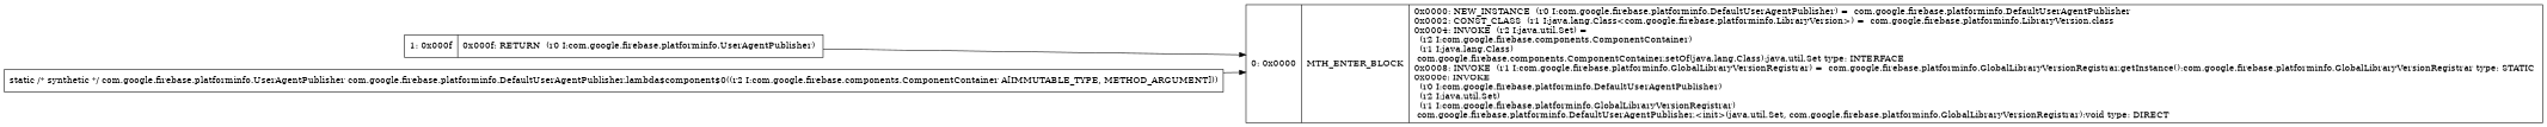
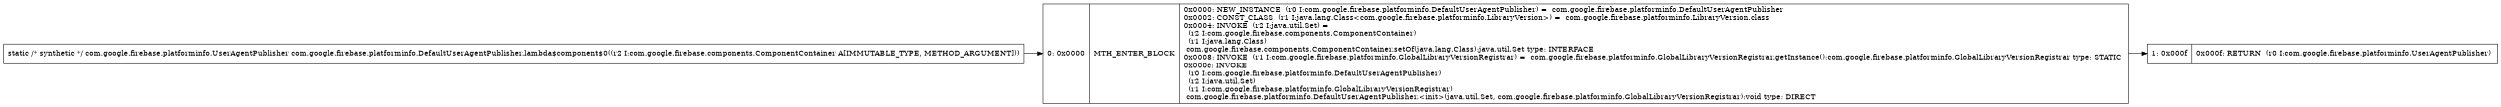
  digraph {
    rankdir=LR
    node [shape=record]
    n1 [label="{0\:\ 0x0000|MTH_ENTER_BLOCK\l|0x0000: NEW_INSTANCE  (r0 I:com.google.firebase.platforminfo.DefaultUserAgentPublisher) =  com.google.firebase.platforminfo.DefaultUserAgentPublisher \l0x0002: CONST_CLASS  (r1 I:java.lang.Class\<com.google.firebase.platforminfo.LibraryVersion\>) =  com.google.firebase.platforminfo.LibraryVersion.class \l0x0004: INVOKE  (r2 I:java.util.Set) = \l  (r2 I:com.google.firebase.components.ComponentContainer)\l  (r1 I:java.lang.Class)\l com.google.firebase.components.ComponentContainer.setOf(java.lang.Class):java.util.Set type: INTERFACE \l0x0008: INVOKE  (r1 I:com.google.firebase.platforminfo.GlobalLibraryVersionRegistrar) =  com.google.firebase.platforminfo.GlobalLibraryVersionRegistrar.getInstance():com.google.firebase.platforminfo.GlobalLibraryVersionRegistrar type: STATIC \l0x000c: INVOKE  \l  (r0 I:com.google.firebase.platforminfo.DefaultUserAgentPublisher)\l  (r2 I:java.util.Set)\l  (r1 I:com.google.firebase.platforminfo.GlobalLibraryVersionRegistrar)\l com.google.firebase.platforminfo.DefaultUserAgentPublisher.\<init\>(java.util.Set, com.google.firebase.platforminfo.GlobalLibraryVersionRegistrar):void type: DIRECT \l}"]
    n2 [label="{1\:\ 0x000f|0x000f: RETURN  (r0 I:com.google.firebase.platforminfo.UserAgentPublisher) \l}"]
    n3 [label="{static \/* synthetic *\/ com.google.firebase.platforminfo.UserAgentPublisher com.google.firebase.platforminfo.DefaultUserAgentPublisher.lambda$component$0((r2 I:com.google.firebase.components.ComponentContainer A[IMMUTABLE_TYPE, METHOD_ARGUMENT])) }"]
-   n2 -> n1
+   n1 -> n2
    n3 -> n1
  }
